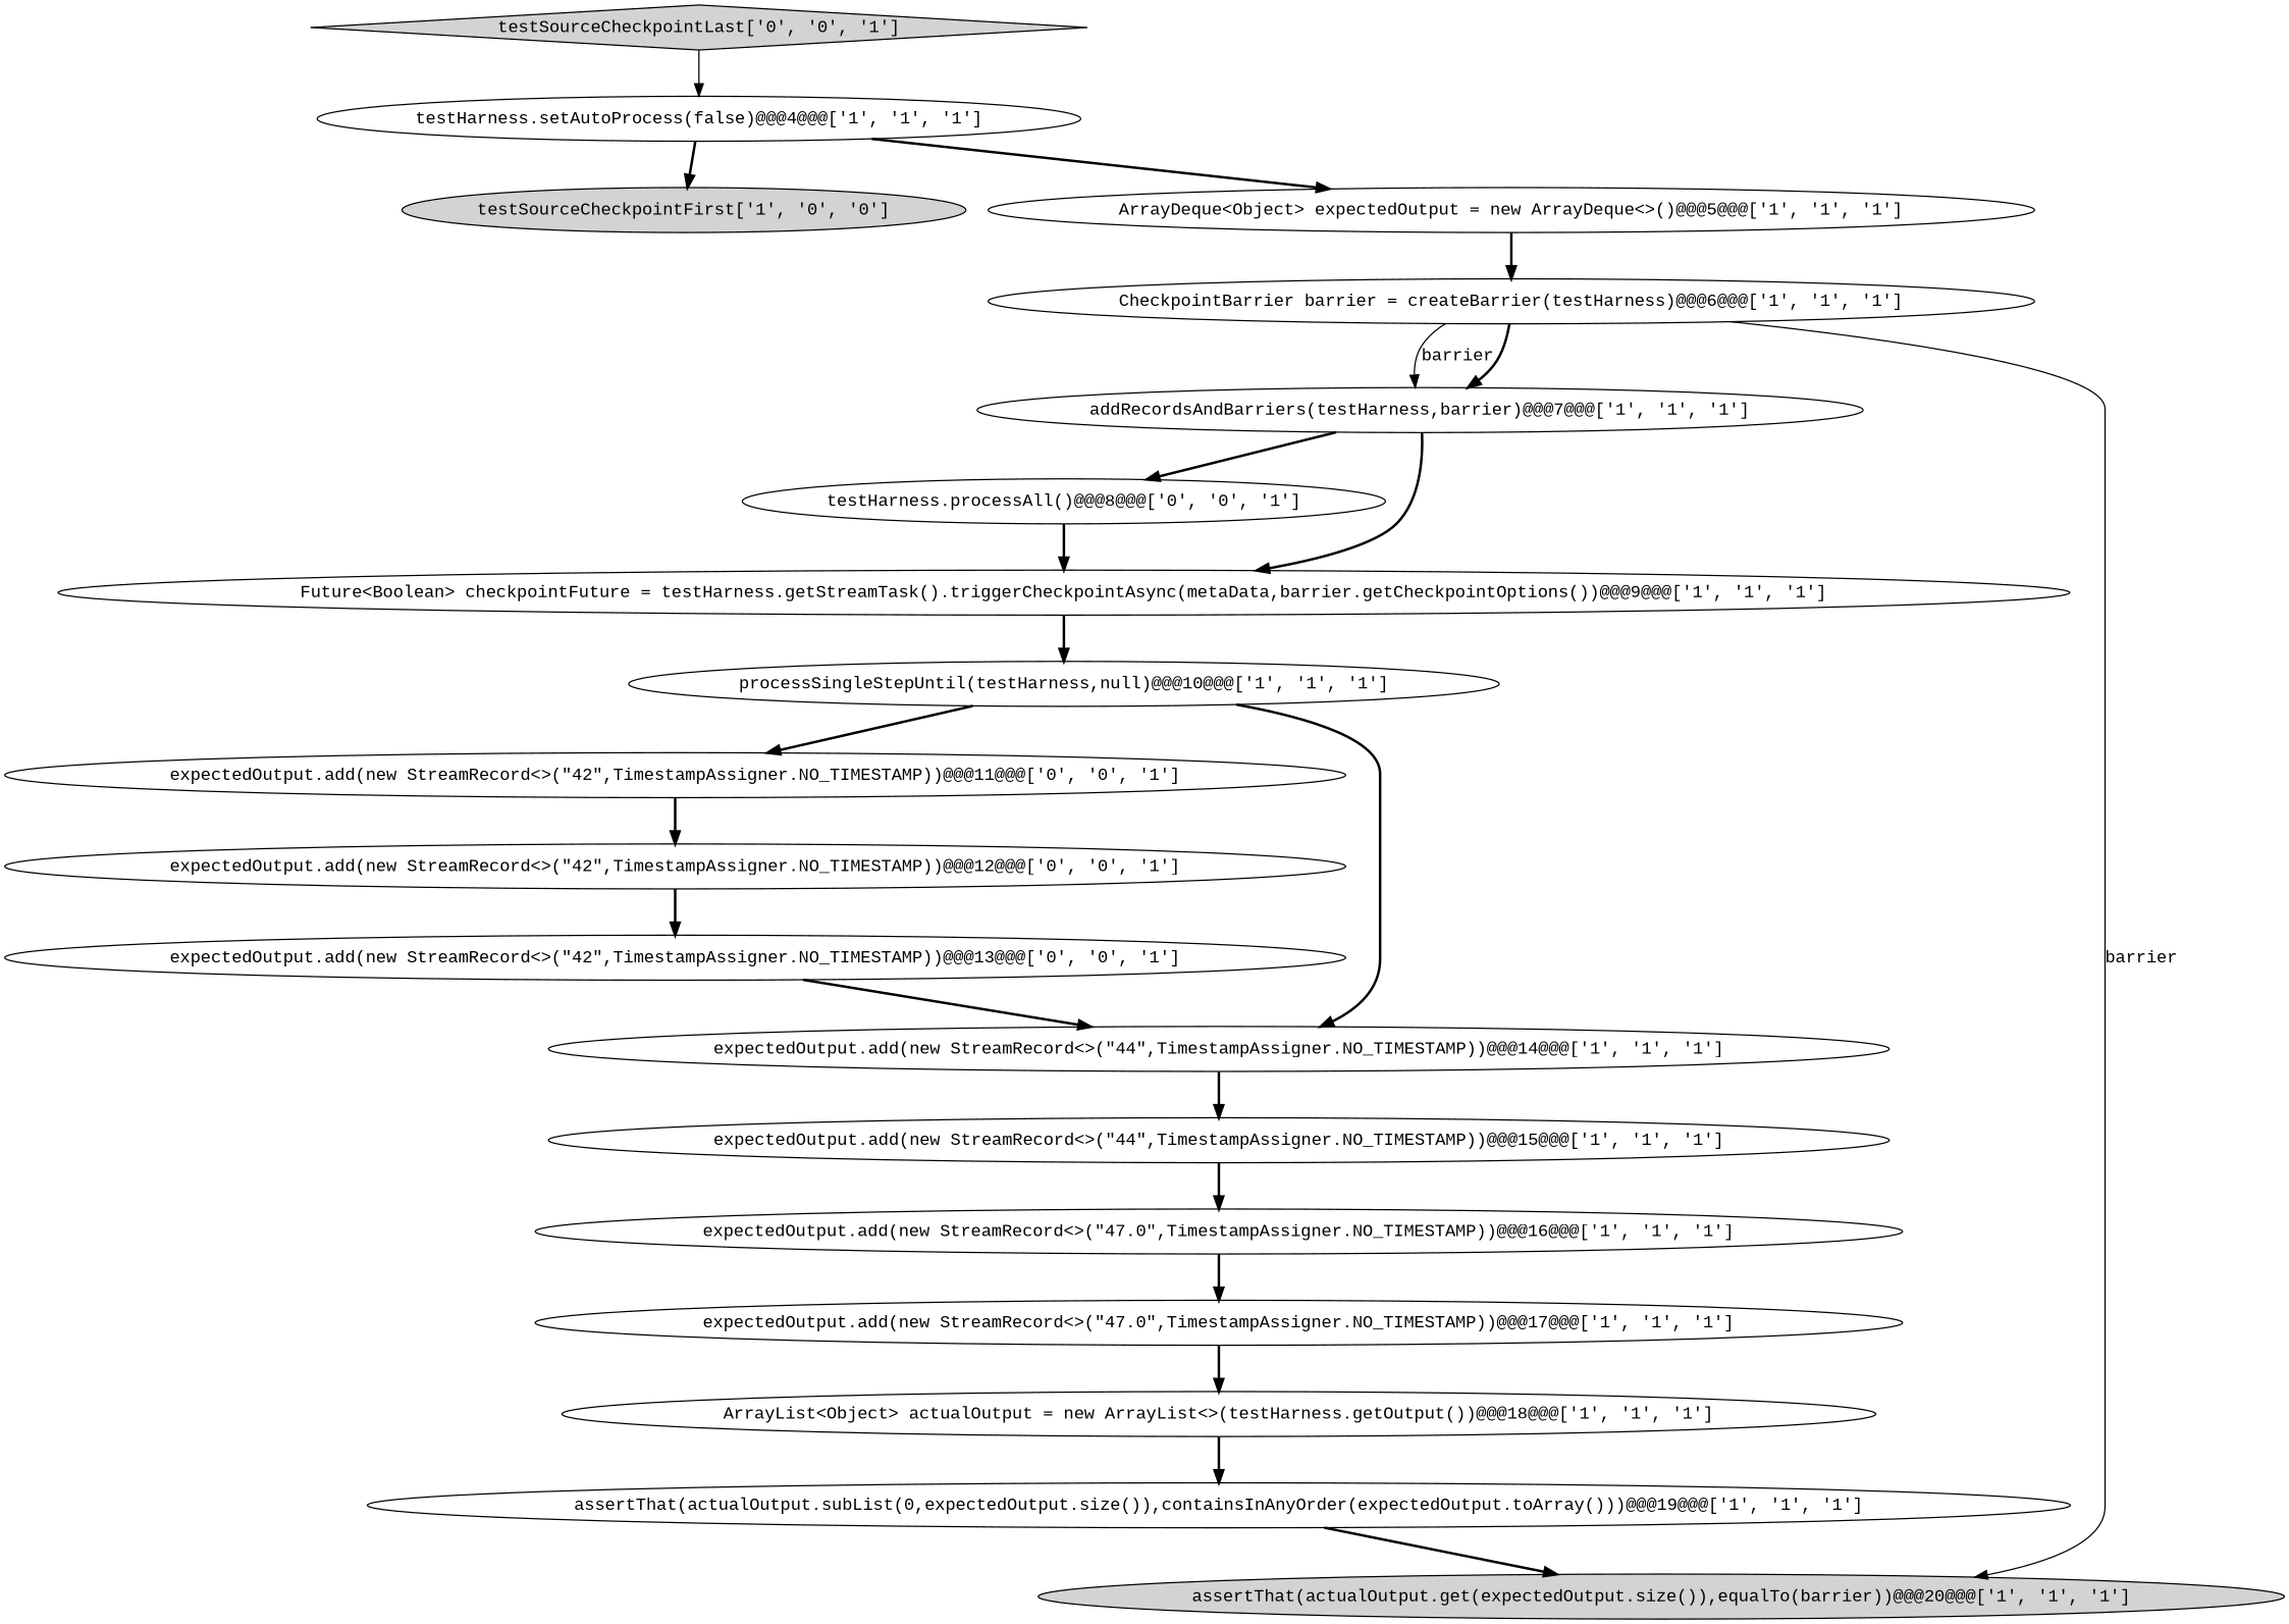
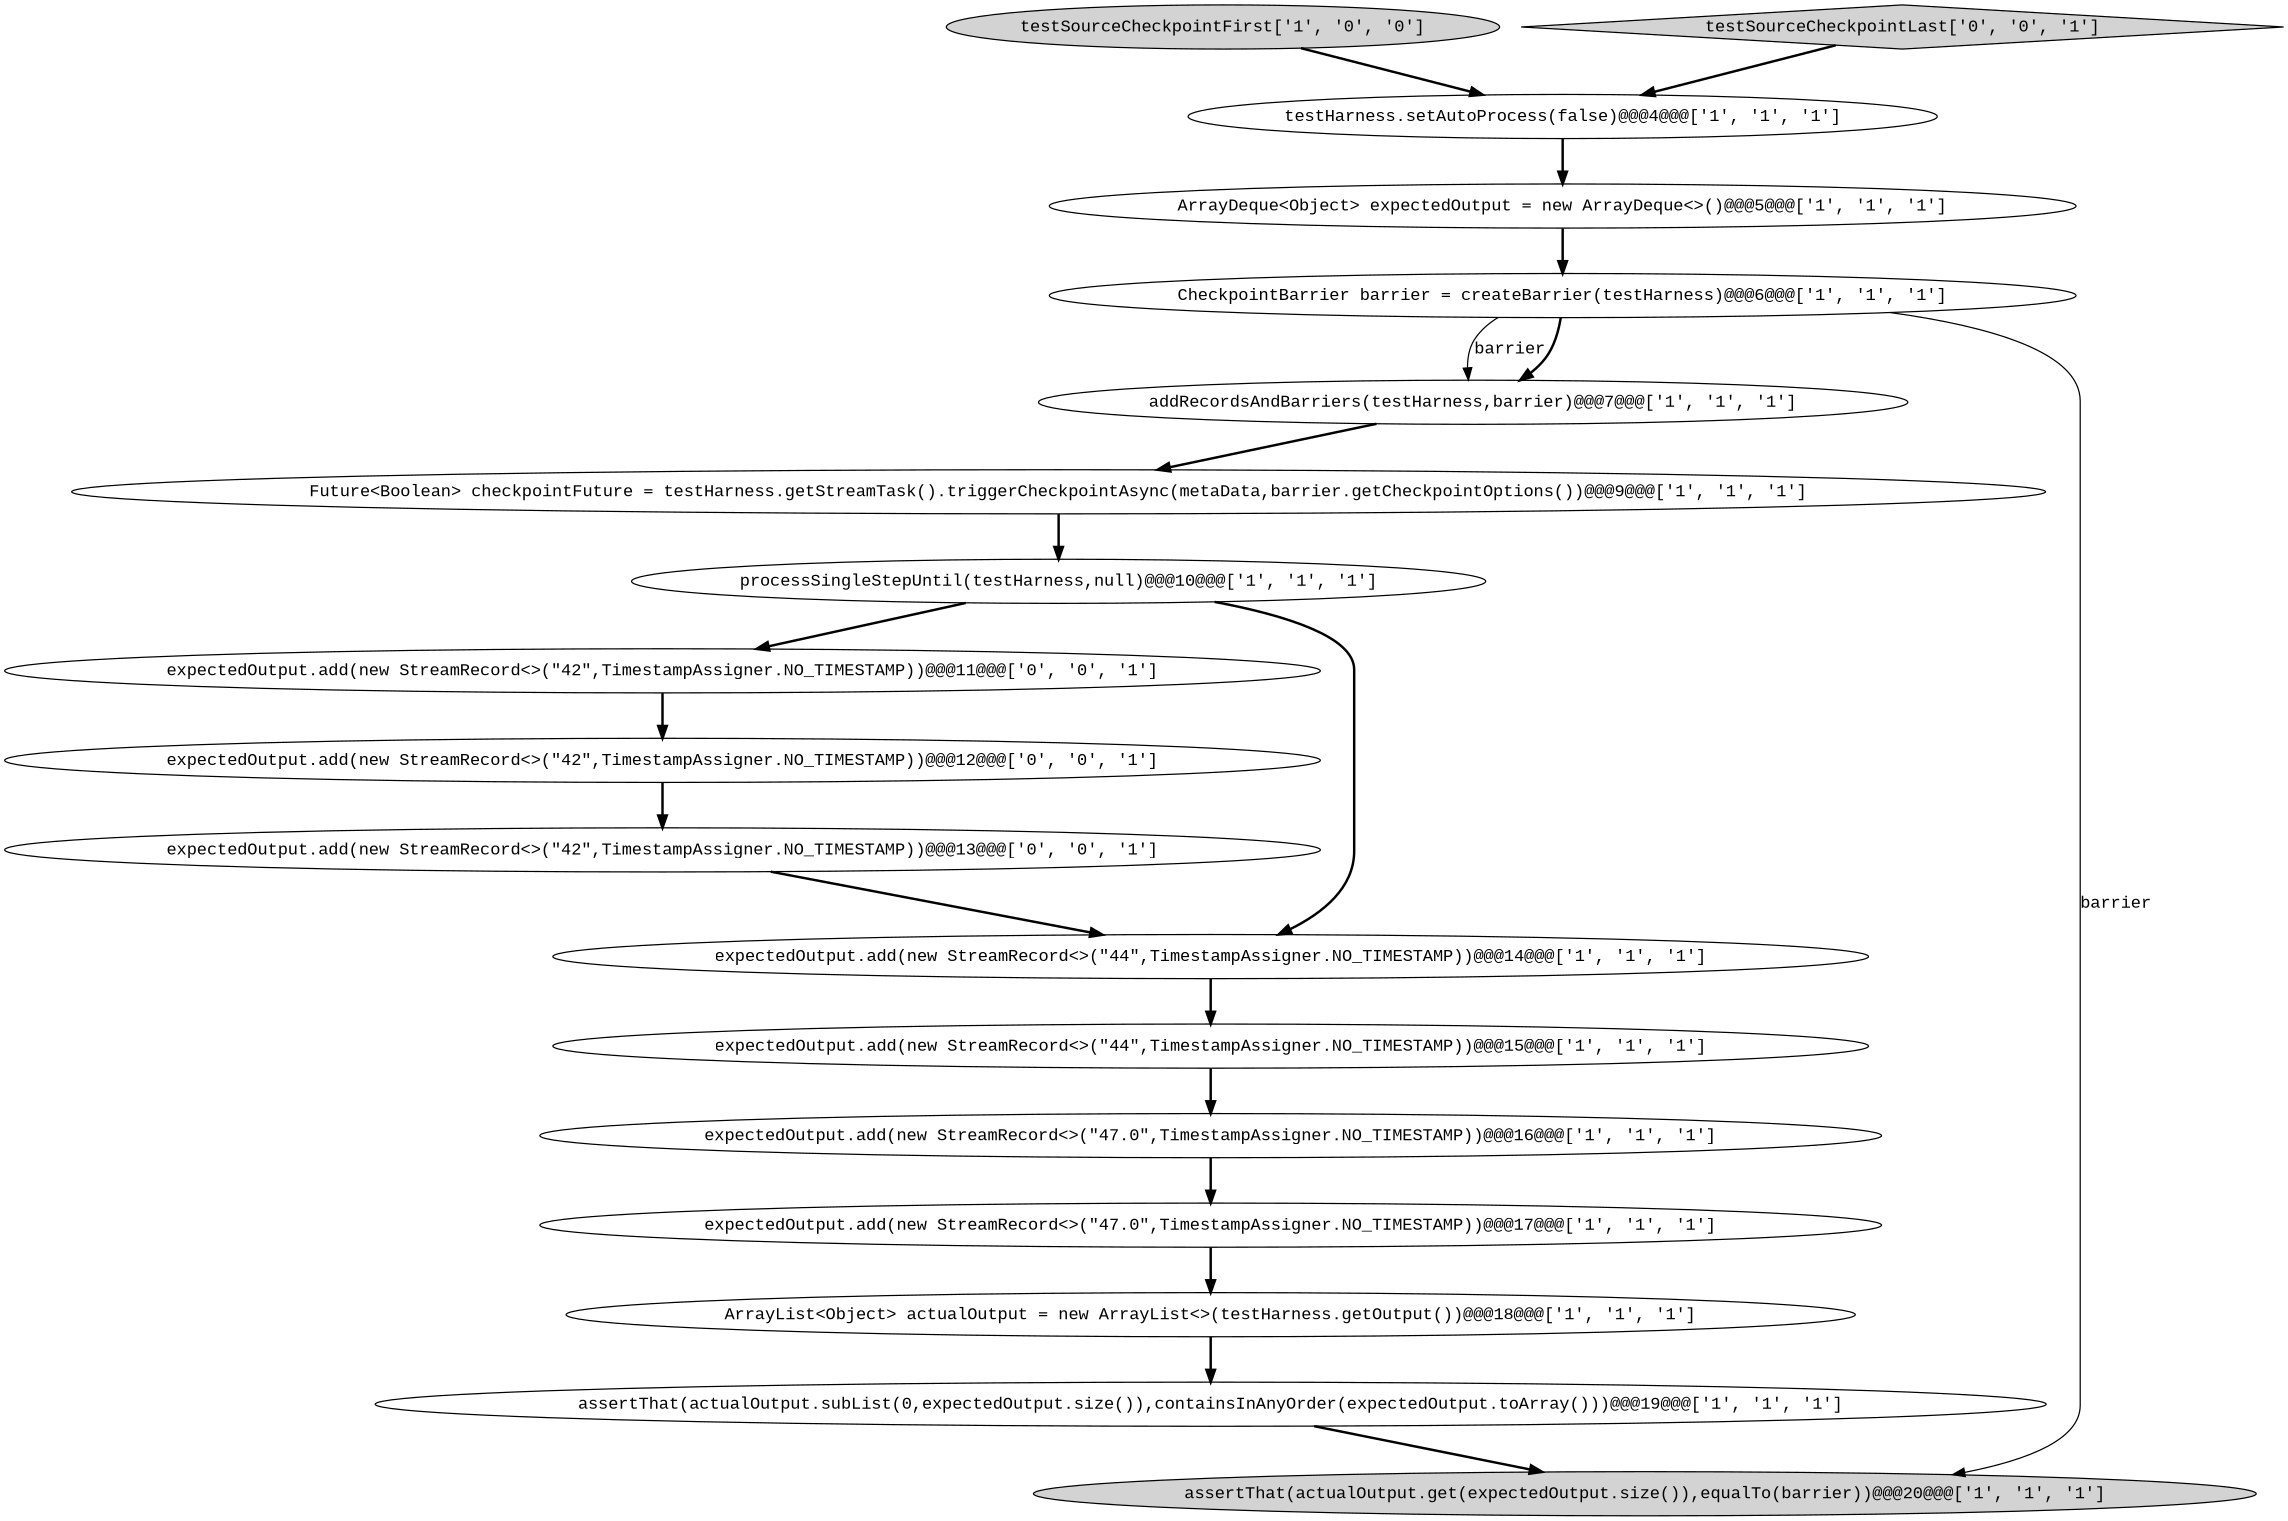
  digraph {
    fontname="Liberation Mono"
    node [fillcolor=white fontname="Liberation Mono" shape=ellipse style=filled]
    edge [fontname="Liberation Mono" style=bold]
    n1 [label="expectedOutput.add(new StreamRecord<>(\"47.0\",TimestampAssigner.NO_TIMESTAMP))@@@16@@@['1', '1', '1']"]
    n2 [label="expectedOutput.add(new StreamRecord<>(\"47.0\",TimestampAssigner.NO_TIMESTAMP))@@@17@@@['1', '1', '1']"]
    n3 [label="ArrayList<Object> actualOutput = new ArrayList<>(testHarness.getOutput())@@@18@@@['1', '1', '1']"]
-   n4 [label="testHarness.processAll()@@@8@@@['0', '0', '1']"]
    n5 [label="Future<Boolean> checkpointFuture = testHarness.getStreamTask().triggerCheckpointAsync(metaData,barrier.getCheckpointOptions())@@@9@@@['1', '1', '1']"]
    n6 [label="processSingleStepUntil(testHarness,null)@@@10@@@['1', '1', '1']"]
    n7 [label="addRecordsAndBarriers(testHarness,barrier)@@@7@@@['1', '1', '1']"]
    n8 [fillcolor=lightgray label="testSourceCheckpointFirst['1', '0', '0']"]
    n9 [label="testHarness.setAutoProcess(false)@@@4@@@['1', '1', '1']"]
    n10 [label="ArrayDeque<Object> expectedOutput = new ArrayDeque<>()@@@5@@@['1', '1', '1']"]
    n11 [label="CheckpointBarrier barrier = createBarrier(testHarness)@@@6@@@['1', '1', '1']"]
    n12 [fillcolor=lightgray label="assertThat(actualOutput.get(expectedOutput.size()),equalTo(barrier))@@@20@@@['1', '1', '1']"]
    n13 [label="assertThat(actualOutput.subList(0,expectedOutput.size()),containsInAnyOrder(expectedOutput.toArray()))@@@19@@@['1', '1', '1']"]
    n14 [label="expectedOutput.add(new StreamRecord<>(\"42\",TimestampAssigner.NO_TIMESTAMP))@@@11@@@['0', '0', '1']"]
    n15 [label="expectedOutput.add(new StreamRecord<>(\"44\",TimestampAssigner.NO_TIMESTAMP))@@@14@@@['1', '1', '1']"]
    n16 [label="expectedOutput.add(new StreamRecord<>(\"42\",TimestampAssigner.NO_TIMESTAMP))@@@12@@@['0', '0', '1']"]
    n17 [label="expectedOutput.add(new StreamRecord<>(\"44\",TimestampAssigner.NO_TIMESTAMP))@@@15@@@['1', '1', '1']"]
    n18 [label="expectedOutput.add(new StreamRecord<>(\"42\",TimestampAssigner.NO_TIMESTAMP))@@@13@@@['0', '0', '1']"]
    n19 [fillcolor=lightgray label="testSourceCheckpointLast['0', '0', '1']" shape=diamond]
    n1 -> n2
    n2 -> n3
    n3 -> n13
-   n4 -> n5
    n5 -> n6
    n6 -> n14
    n6 -> n15
-   n7 -> n4
    n7 -> n5
-   n9 -> n8
+   n8 -> n9
    n9 -> n10
    n10 -> n11
    n11 -> n7 [label=barrier style=solid]
    n11 -> n7
    n11 -> n12 [label=barrier style=solid]
    n13 -> n12
    n14 -> n16
    n15 -> n17
    n16 -> n18
    n17 -> n1
    n18 -> n15
-   n19 -> n9 [style=solid]
+   n19 -> n9
  }
